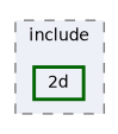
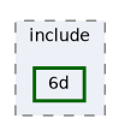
  digraph {
    compound=true
    rankdir=LR
-   n1 [color=darkgreen fillcolor="#edf0f7" fontname=Helvetica fontsize=10 height=0.2 label="2d" shape=box style="filled,bold" width=0.4]
+   n1 [color=darkgreen fillcolor="#edf0f7" fontname=Helvetica fontsize=10 height=0.2 label="6d" shape=box style="filled,bold" width=0.4]
    subgraph cluster_1 {
      bgcolor="#edf0f7"
      fontname=Helvetica
      fontsize=10
      label=include
      pencolor=grey50
      style="filled,dashed"
      n1
    }
  }
